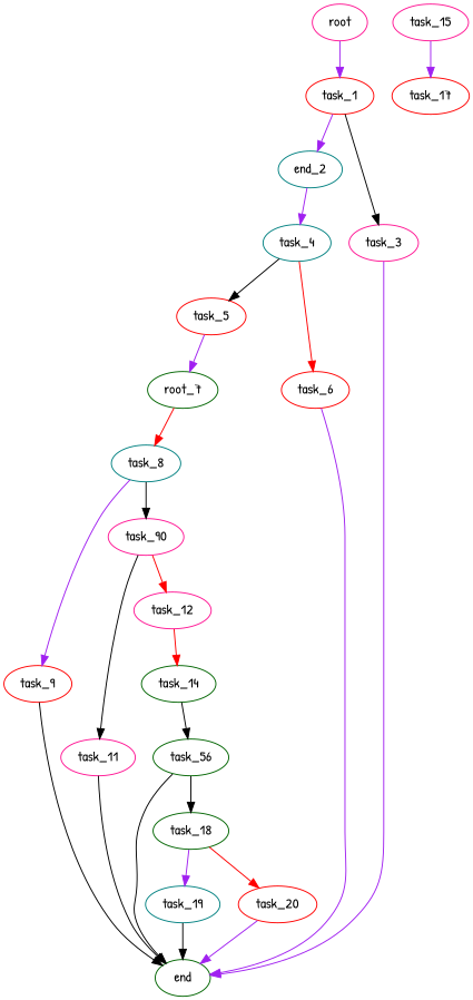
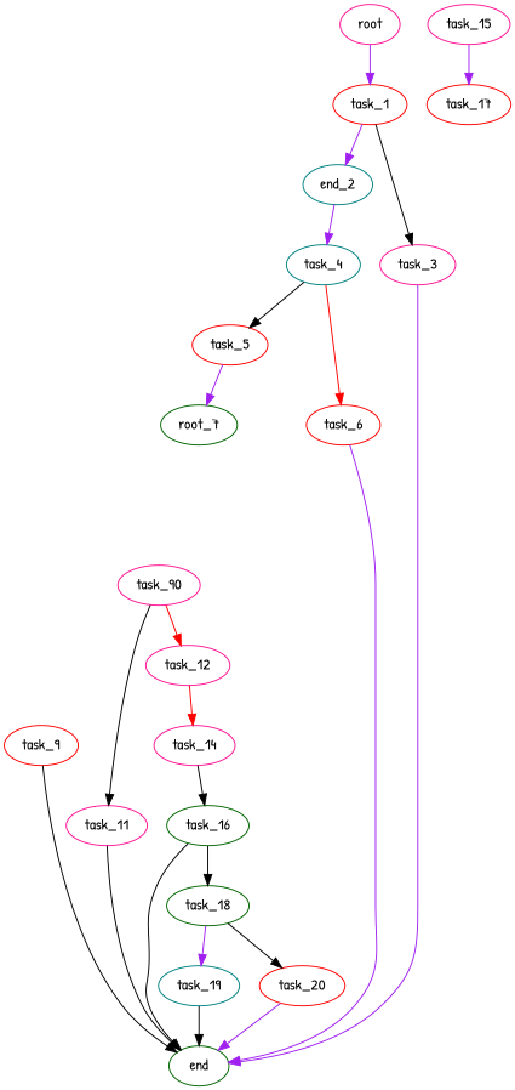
  digraph {
    fontname="Patrick Hand"
    node [color=red fontname="Patrick Hand"]
    edge [color=purple fontname="Patrick Hand"]
    task_1
    root [color=deeppink]
    n3 [color=teal label=end_2]
    task_3 [color=deeppink]
    task_4 [color=teal]
    end [color=darkgreen]
    task_5
    task_6
    n9 [color=darkgreen label=root_7]
-   task_8 [color=teal]
    task_9
    n12 [color=deeppink label=task_90]
    task_11 [color=deeppink]
    task_12 [color=deeppink]
-   task_14 [color=darkgreen]
-   task_16 [color=darkgreen label=task_56]
+   task_14 [color=deeppink]
+   task_16 [color=darkgreen]
    task_17
    task_15 [color=deeppink]
    task_18 [color=darkgreen]
    task_19 [color=teal]
    task_20
    task_1 -> n3
    task_1 -> task_3 [color=black]
    root -> task_1
    n3 -> task_4
    task_3 -> end
    task_4 -> task_5 [color=black]
    task_4 -> task_6 [color=red]
    task_5 -> n9
    task_6 -> end
-   n9 -> task_8 [color=red]
-   task_8 -> task_9
-   task_8 -> n12 [color=black]
    task_9 -> end [color=black]
    n12 -> task_11 [color=black]
    n12 -> task_12 [color=red]
    task_11 -> end [color=black]
    task_12 -> task_14 [color=red]
    task_14 -> task_16 [color=black]
    task_16 -> end [color=black]
    task_16 -> task_18 [color=black]
    task_15 -> task_17
    task_18 -> task_19
-   task_18 -> task_20 [color=red]
+   task_18 -> task_20 [color=black]
    task_19 -> end [color=black]
    task_20 -> end
  }
